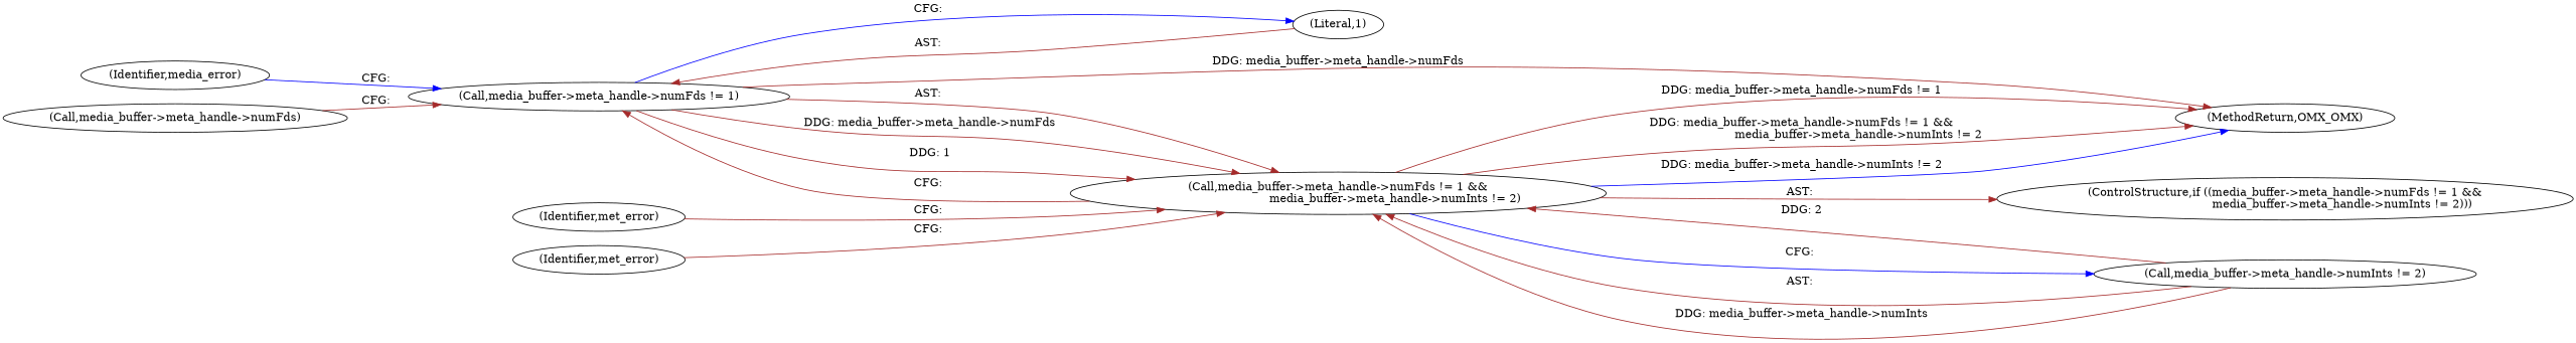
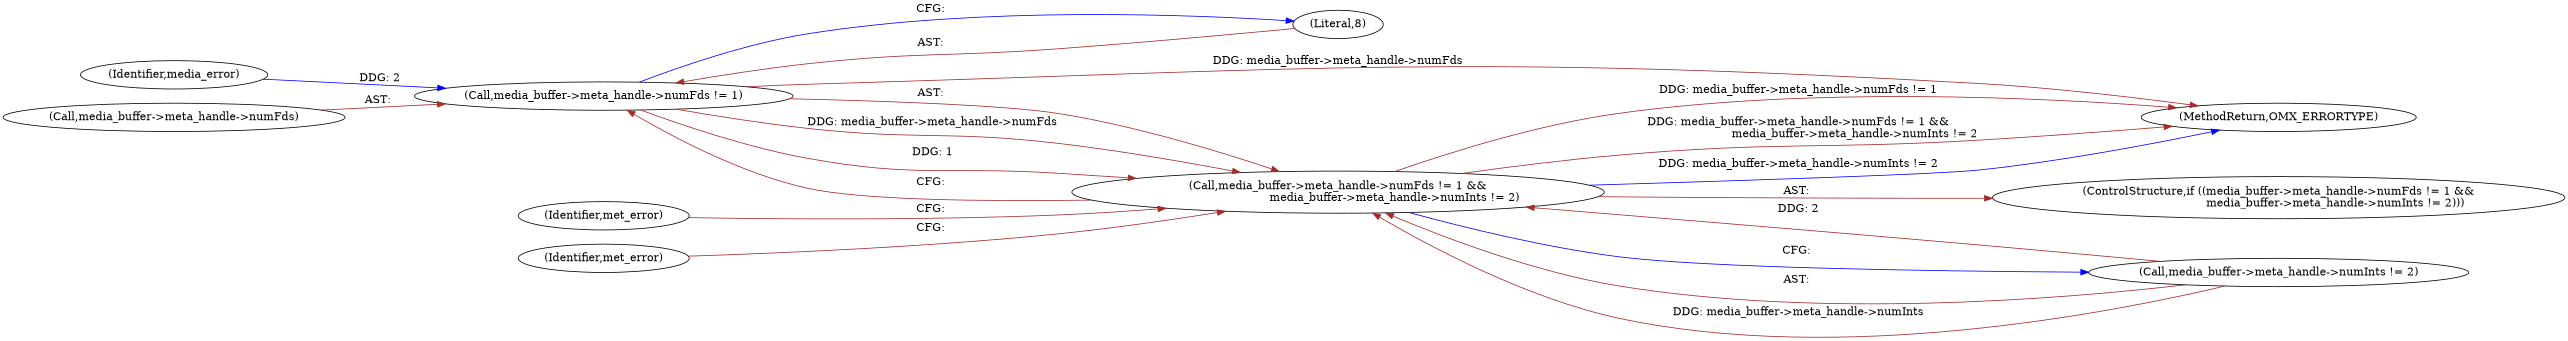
  digraph {
    rankdir=LR
    edge [color=brown]
    n1 [label="(Call,media_buffer->meta_handle->numFds != 1)"]
    n2 [label="(Call,media_buffer->meta_handle->numFds != 1 &&\n                                media_buffer->meta_handle->numInts != 2)"]
-   n3 [label="(Literal,1)"]
-   n4 [label="(MethodReturn,OMX_OMX)"]
+   n3 [label="(Literal,8)"]
+   n4 [label="(MethodReturn,OMX_ERRORTYPE)"]
    n5 [label="(ControlStructure,if ((media_buffer->meta_handle->numFds != 1 &&\n                                media_buffer->meta_handle->numInts != 2)))"]
    n6 [label="(Call,media_buffer->meta_handle->numInts != 2)"]
    n7 [label="(Identifier,media_error)"]
    n8 [label="(Identifier,met_error)"]
    n9 [label="(Identifier,met_error)"]
    n10 [label="(Call,media_buffer->meta_handle->numFds)"]
    n1 -> n2 [label="AST: "]
    n1 -> n2 [label="DDG: media_buffer->meta_handle->numFds"]
    n1 -> n2 [label="DDG: 1"]
    n1 -> n3 [color=blue label="CFG: "]
    n1 -> n4 [label="DDG: media_buffer->meta_handle->numFds"]
    n2 -> n1 [label="CFG: "]
    n2 -> n4 [label="DDG: media_buffer->meta_handle->numFds != 1"]
    n2 -> n4 [label="DDG: media_buffer->meta_handle->numFds != 1 &&\n                                media_buffer->meta_handle->numInts != 2"]
    n2 -> n4 [color=blue label="DDG: media_buffer->meta_handle->numInts != 2"]
    n2 -> n5 [label="AST: "]
    n2 -> n6 [color=blue label="CFG: "]
    n3 -> n1 [label="AST: "]
    n6 -> n2 [label="AST: "]
    n6 -> n2 [label="DDG: media_buffer->meta_handle->numInts"]
    n6 -> n2 [label="DDG: 2"]
-   n7 -> n1 [color=blue label="CFG: "]
+   n7 -> n1 [color=blue label="DDG: 2"]
    n8 -> n2 [label="CFG: "]
    n9 -> n2 [label="CFG: "]
-   n10 -> n1 [label="CFG: "]
+   n10 -> n1 [label="AST: "]
  }
